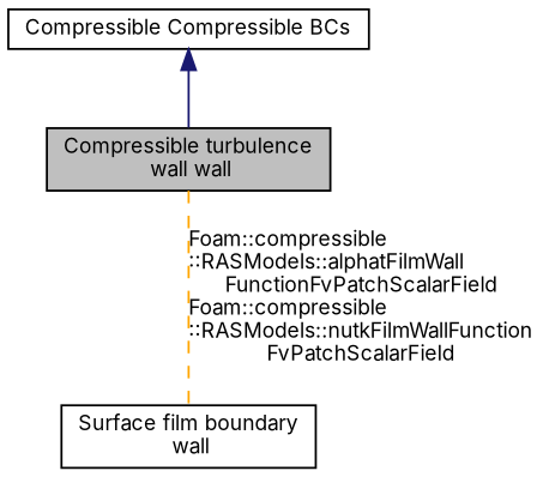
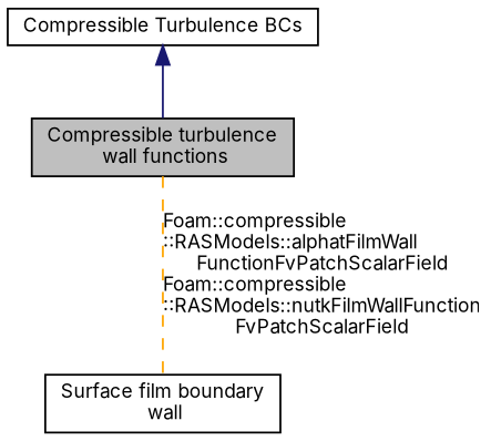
  digraph {
    fontname=Inter
    rankdir=TB
    node [color=black fontname=Inter fontsize=10 shape=record]
    edge [fontname=Inter fontsize=10 labelfontname=FreeSans labelfontsize=10 shape=plaintext]
-   n1 [fillcolor=grey75 fontcolor=black height=0.2 label="Compressible turbulence\l wall wall" style=filled width=0.4]
+   n1 [fillcolor=grey75 fontcolor=black height=0.2 label="Compressible turbulence\l wall functions" style=filled width=0.4]
    n2 [height=0.2 label="Surface film boundary\l wall" width=0.4]
-   n3 [height=0.2 label="Compressible Compressible BCs" width=0.4]
+   n3 [height=0.2 label="Compressible Turbulence BCs" width=0.4]
    n1 -> n2 [color=orange dir=none label="Foam::compressible\l::RASModels::alphatFilmWall\lFunctionFvPatchScalarField\nFoam::compressible\l::RASModels::nutkFilmWallFunction\lFvPatchScalarField" style=dashed]
    n3 -> n1 [color=midnightblue dir=back style=solid]
  }
